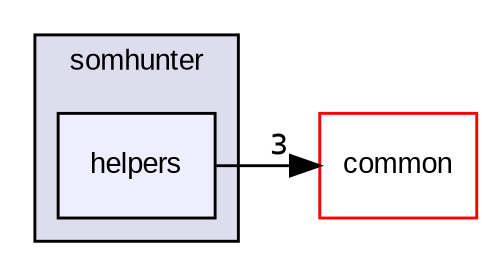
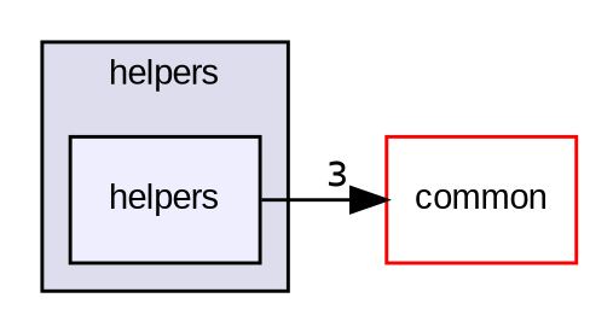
  digraph {
    compound=true
    rankdir=LR
    fontname="Liberation Sans"
    node [fontname="Liberation Sans" fontsize=10 shape=box style=filled]
    n1 [fillcolor="#eeeeff" label=helpers pencolor=black]
    n2 [color=red fillcolor=white label=common]
    subgraph cluster_1 {
      bgcolor="#ddddee"
      fontsize=10
-     label=somhunter
+     label=helpers
      pencolor=black
      n1
    }
    n1 -> n2 [headlabel=3 labeldistance=1.5 labelfontname=Helvetica labelfontsize=10 fontname="Liberation Sans"]
  }
